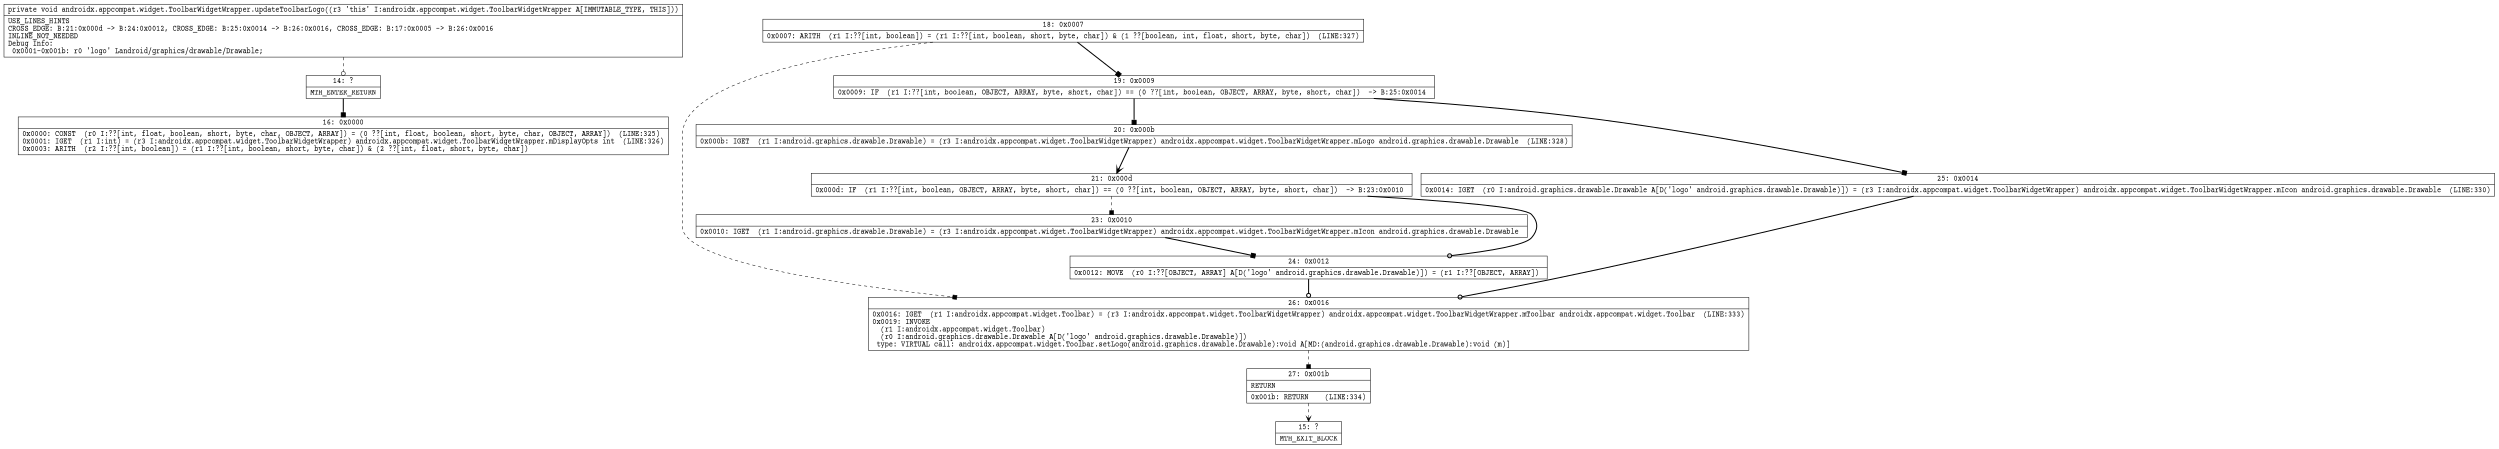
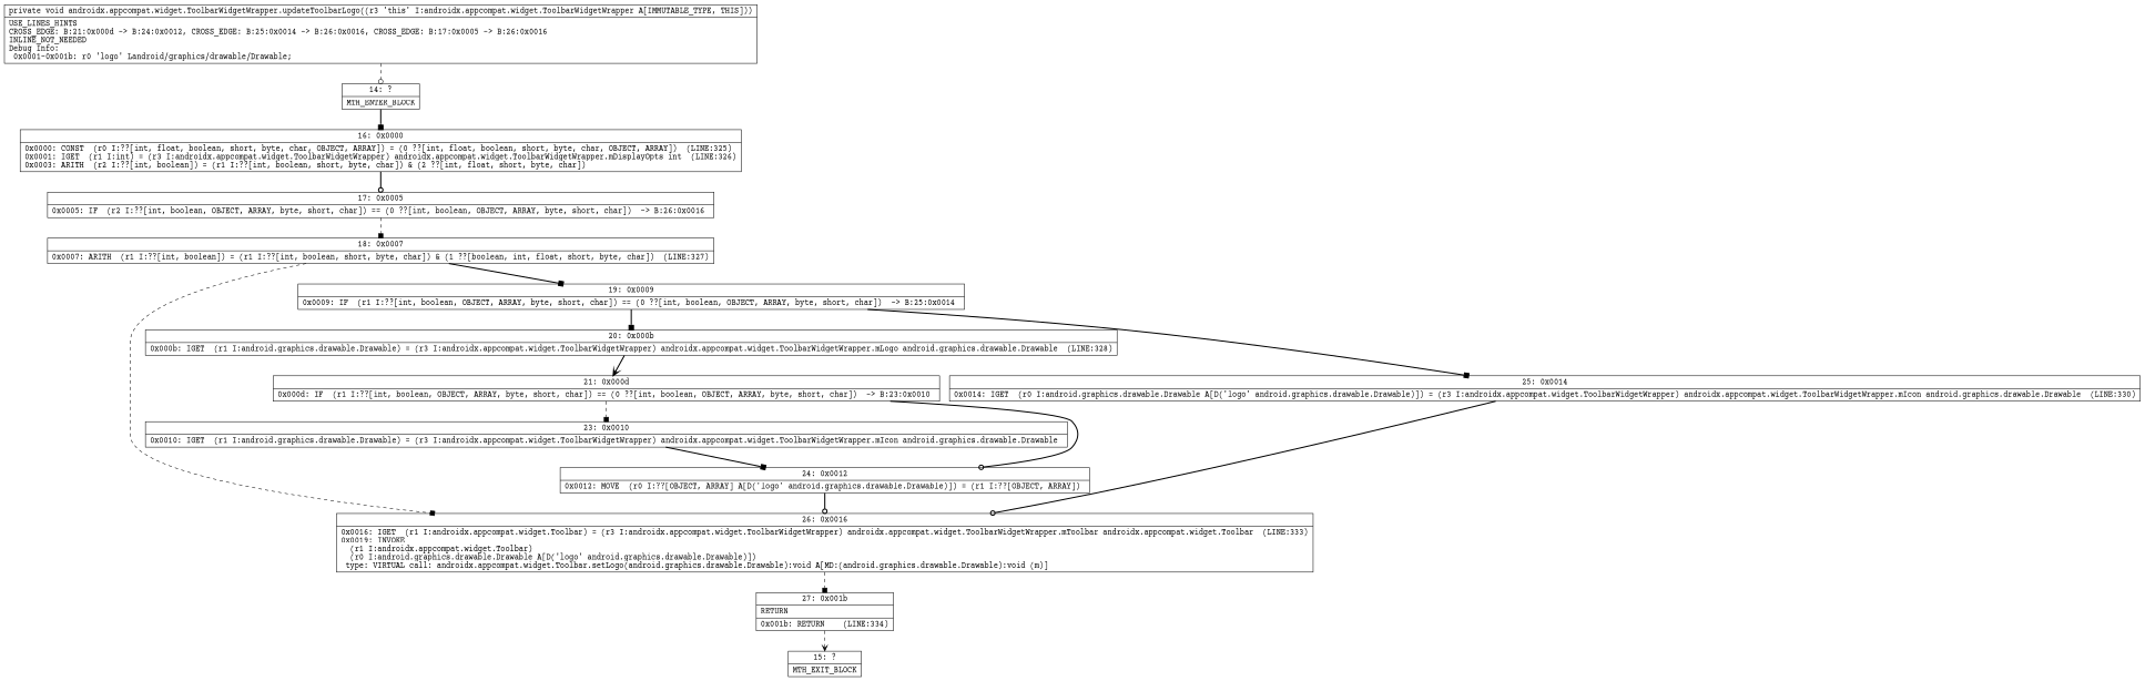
  digraph {
    fontname="Courier Prime"
    node [fontname="Courier Prime" shape=record]
    edge [arrowhead=box fontname="Courier Prime" style=bold]
-   n1 [label="{14\:\ ?|MTH_ENTER_RETURN\l}"]
+   n1 [label="{14\:\ ?|MTH_ENTER_BLOCK\l}"]
    n2 [label="{16\:\ 0x0000|0x0000: CONST  (r0 I:??[int, float, boolean, short, byte, char, OBJECT, ARRAY]) = (0 ??[int, float, boolean, short, byte, char, OBJECT, ARRAY])  (LINE:325)\l0x0001: IGET  (r1 I:int) = (r3 I:androidx.appcompat.widget.ToolbarWidgetWrapper) androidx.appcompat.widget.ToolbarWidgetWrapper.mDisplayOpts int  (LINE:326)\l0x0003: ARITH  (r2 I:??[int, boolean]) = (r1 I:??[int, boolean, short, byte, char]) & (2 ??[int, float, short, byte, char]) \l}"]
+   n3 [label="{17\:\ 0x0005|0x0005: IF  (r2 I:??[int, boolean, OBJECT, ARRAY, byte, short, char]) == (0 ??[int, boolean, OBJECT, ARRAY, byte, short, char])  \-\> B:26:0x0016 \l}"]
    n4 [label="{18\:\ 0x0007|0x0007: ARITH  (r1 I:??[int, boolean]) = (r1 I:??[int, boolean, short, byte, char]) & (1 ??[boolean, int, float, short, byte, char])  (LINE:327)\l}"]
    n5 [label="{26\:\ 0x0016|0x0016: IGET  (r1 I:androidx.appcompat.widget.Toolbar) = (r3 I:androidx.appcompat.widget.ToolbarWidgetWrapper) androidx.appcompat.widget.ToolbarWidgetWrapper.mToolbar androidx.appcompat.widget.Toolbar  (LINE:333)\l0x0019: INVOKE  \l  (r1 I:androidx.appcompat.widget.Toolbar)\l  (r0 I:android.graphics.drawable.Drawable A[D('logo' android.graphics.drawable.Drawable)])\l type: VIRTUAL call: androidx.appcompat.widget.Toolbar.setLogo(android.graphics.drawable.Drawable):void A[MD:(android.graphics.drawable.Drawable):void (m)]\l}"]
    n6 [label="{19\:\ 0x0009|0x0009: IF  (r1 I:??[int, boolean, OBJECT, ARRAY, byte, short, char]) == (0 ??[int, boolean, OBJECT, ARRAY, byte, short, char])  \-\> B:25:0x0014 \l}"]
    n7 [label="{27\:\ 0x001b|RETURN\l|0x001b: RETURN    (LINE:334)\l}"]
    n8 [label="{20\:\ 0x000b|0x000b: IGET  (r1 I:android.graphics.drawable.Drawable) = (r3 I:androidx.appcompat.widget.ToolbarWidgetWrapper) androidx.appcompat.widget.ToolbarWidgetWrapper.mLogo android.graphics.drawable.Drawable  (LINE:328)\l}"]
    n9 [label="{25\:\ 0x0014|0x0014: IGET  (r0 I:android.graphics.drawable.Drawable A[D('logo' android.graphics.drawable.Drawable)]) = (r3 I:androidx.appcompat.widget.ToolbarWidgetWrapper) androidx.appcompat.widget.ToolbarWidgetWrapper.mIcon android.graphics.drawable.Drawable  (LINE:330)\l}"]
    n10 [label="{21\:\ 0x000d|0x000d: IF  (r1 I:??[int, boolean, OBJECT, ARRAY, byte, short, char]) == (0 ??[int, boolean, OBJECT, ARRAY, byte, short, char])  \-\> B:23:0x0010 \l}"]
    n11 [label="{23\:\ 0x0010|0x0010: IGET  (r1 I:android.graphics.drawable.Drawable) = (r3 I:androidx.appcompat.widget.ToolbarWidgetWrapper) androidx.appcompat.widget.ToolbarWidgetWrapper.mIcon android.graphics.drawable.Drawable \l}"]
    n12 [label="{24\:\ 0x0012|0x0012: MOVE  (r0 I:??[OBJECT, ARRAY] A[D('logo' android.graphics.drawable.Drawable)]) = (r1 I:??[OBJECT, ARRAY]) \l}"]
    n13 [label="{15\:\ ?|MTH_EXIT_BLOCK\l}"]
    n14 [label="{private void androidx.appcompat.widget.ToolbarWidgetWrapper.updateToolbarLogo((r3 'this' I:androidx.appcompat.widget.ToolbarWidgetWrapper A[IMMUTABLE_TYPE, THIS]))  | USE_LINES_HINTS\lCROSS_EDGE: B:21:0x000d \-\> B:24:0x0012, CROSS_EDGE: B:25:0x0014 \-\> B:26:0x0016, CROSS_EDGE: B:17:0x0005 \-\> B:26:0x0016\lINLINE_NOT_NEEDED\lDebug Info:\l  0x0001\-0x001b: r0 'logo' Landroid\/graphics\/drawable\/Drawable;\l}"]
    n1 -> n2
+   n2 -> n3 [arrowhead=odot]
+   n3 -> n4 [style=dashed]
    n4 -> n5 [style=dashed]
    n4 -> n6
    n5 -> n7 [style=dashed]
    n6 -> n8
    n6 -> n9
    n7 -> n13 [arrowhead=vee style=dashed]
    n8 -> n10 [arrowhead=vee]
    n9 -> n5 [arrowhead=odot]
    n10 -> n11 [style=dashed]
    n10 -> n12 [arrowhead=odot]
    n11 -> n12
    n12 -> n5 [arrowhead=odot]
    n14 -> n1 [arrowhead=odot style=dashed]
  }
